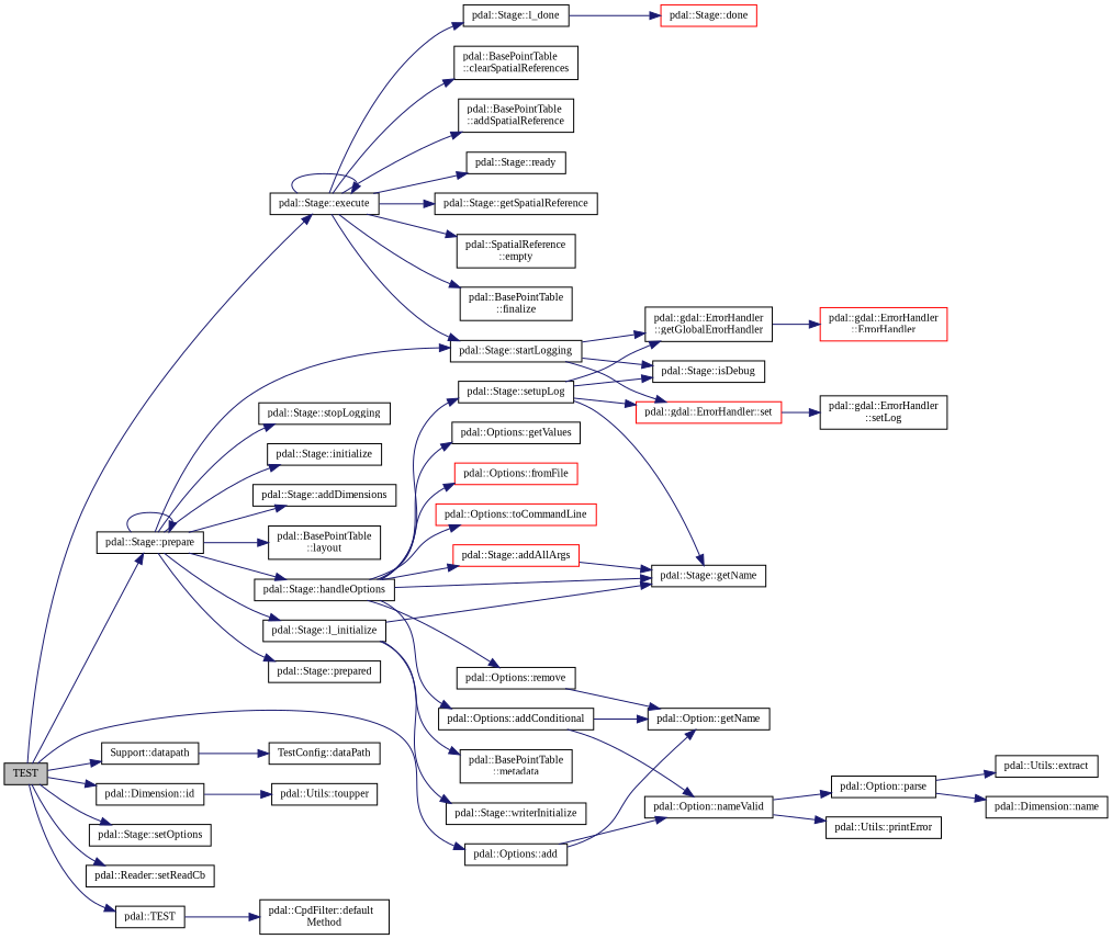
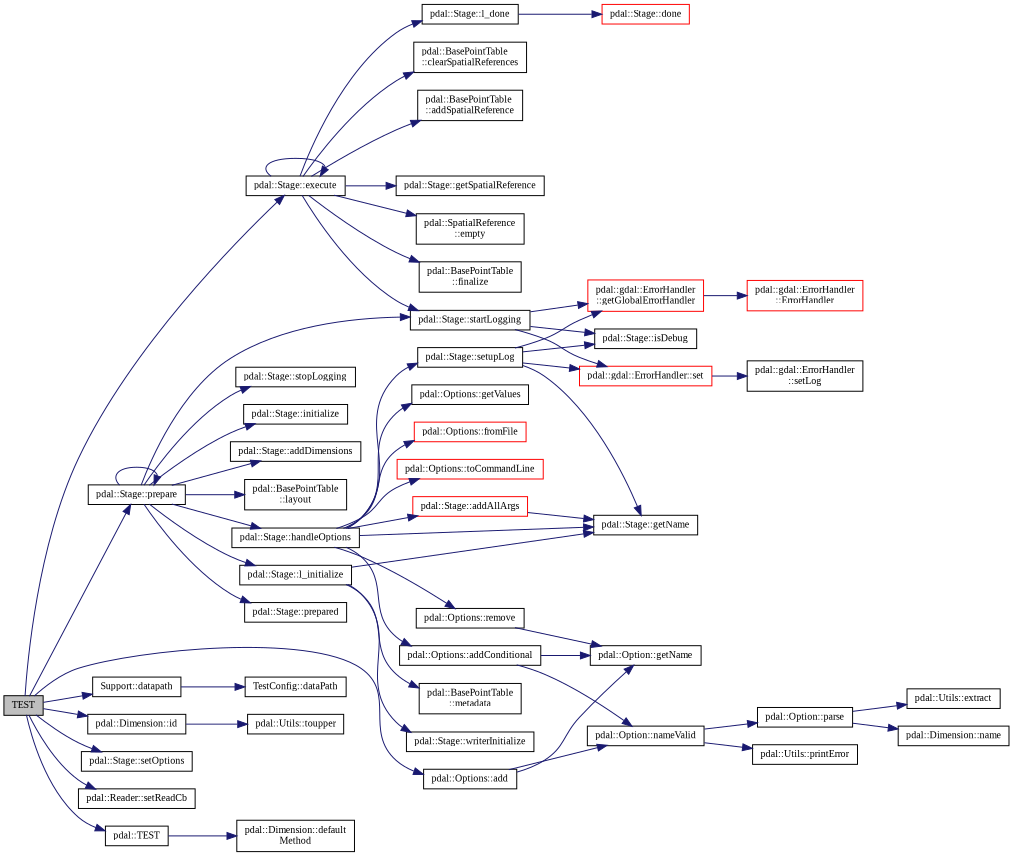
  digraph {
    fontname="Liberation Serif"
    rankdir=LR
    node [color=black fillcolor=white fontname="Liberation Serif" fontsize=10 shape=record style=filled]
    edge [color=midnightblue fontname="Liberation Serif" fontsize=10 labelfontname=Helvetica labelfontsize=10 style=solid]
    n1 [fillcolor=grey75 fontcolor=black height=0.2 label=TEST width=0.4]
    n2 [height=0.2 label="pdal::Options::add" width=0.4]
    n3 [height=0.2 label="Support::datapath" width=0.4]
    n4 [height=0.2 label="pdal::Stage::execute" width=0.4]
    n5 [height=0.2 label="pdal::Dimension::id" width=0.4]
    n6 [height=0.2 label="pdal::Stage::prepare" width=0.4]
    n7 [height=0.2 label="pdal::Stage::setOptions" width=0.4]
    n8 [height=0.2 label="pdal::Reader::setReadCb" width=0.4]
    n9 [height=0.2 label="pdal::TEST" width=0.4]
    n10 [height=0.2 label="pdal::Option::nameValid" width=0.4]
    n11 [height=0.2 label="pdal::Option::getName" width=0.4]
    n12 [height=0.2 label="TestConfig::dataPath" width=0.4]
    n13 [height=0.2 label="pdal::Stage::startLogging" width=0.4]
    n14 [height=0.2 label="pdal::BasePointTable\l::finalize" width=0.4]
    n15 [height=0.2 label="pdal::BasePointTable\l::clearSpatialReferences" width=0.4]
    n16 [height=0.2 label="pdal::BasePointTable\l::addSpatialReference" width=0.4]
-   n17 [height=0.2 label="pdal::Stage::ready" width=0.4]
    n18 [height=0.2 label="pdal::Stage::getSpatialReference" width=0.4]
    n19 [height=0.2 label="pdal::SpatialReference\l::empty" width=0.4]
    n20 [height=0.2 label="pdal::Stage::l_done" width=0.4]
    n21 [height=0.2 label="pdal::Utils::toupper" width=0.4]
    n22 [height=0.2 label="pdal::Stage::stopLogging" width=0.4]
    n23 [height=0.2 label="pdal::Stage::handleOptions" width=0.4]
    n24 [height=0.2 label="pdal::Stage::l_initialize" width=0.4]
    n25 [height=0.2 label="pdal::Stage::initialize" width=0.4]
    n26 [height=0.2 label="pdal::Stage::addDimensions" width=0.4]
    n27 [height=0.2 label="pdal::BasePointTable\l::layout" width=0.4]
    n28 [height=0.2 label="pdal::Stage::prepared" width=0.4]
-   n29 [height=0.2 label="pdal::CpdFilter::default\lMethod" width=0.4]
+   n29 [height=0.2 label="pdal::Dimension::default\lMethod" width=0.4]
    n30 [height=0.2 label="pdal::Option::parse" width=0.4]
    n31 [height=0.2 label="pdal::Utils::printError" width=0.4]
    n32 [height=0.2 label="pdal::Utils::extract" width=0.4]
    n33 [height=0.2 label="pdal::Dimension::name" width=0.4]
-   n34 [height=0.2 label="pdal::gdal::ErrorHandler\l::getGlobalErrorHandler" width=0.4]
+   n34 [color=red height=0.2 label="pdal::gdal::ErrorHandler\l::getGlobalErrorHandler" width=0.4]
    n35 [color=red height=0.2 label="pdal::gdal::ErrorHandler::set" width=0.4]
    n36 [height=0.2 label="pdal::Stage::isDebug" width=0.4]
    n37 [color=red height=0.2 label="pdal::Stage::done" width=0.4]
    n38 [color=red height=0.2 label="pdal::gdal::ErrorHandler\l::ErrorHandler" width=0.4]
    n39 [height=0.2 label="pdal::gdal::ErrorHandler\l::setLog" width=0.4]
    n40 [color=red height=0.2 label="pdal::Stage::addAllArgs" width=0.4]
    n41 [height=0.2 label="pdal::Stage::getName" width=0.4]
    n42 [height=0.2 label="pdal::Options::getValues" width=0.4]
    n43 [height=0.2 label="pdal::Options::addConditional" width=0.4]
    n44 [color=red height=0.2 label="pdal::Options::fromFile" width=0.4]
    n45 [height=0.2 label="pdal::Options::remove" width=0.4]
    n46 [color=red height=0.2 label="pdal::Options::toCommandLine" width=0.4]
    n47 [height=0.2 label="pdal::Stage::setupLog" width=0.4]
    n48 [height=0.2 label="pdal::BasePointTable\l::metadata" width=0.4]
    n49 [height=0.2 label="pdal::Stage::writerInitialize" width=0.4]
    n1 -> n2
    n1 -> n3
    n1 -> n4
    n1 -> n5
    n1 -> n6
    n1 -> n7
    n1 -> n8
    n1 -> n9
    n2 -> n10
    n2 -> n11
    n3 -> n12
    n4 -> n4
    n4 -> n13
    n4 -> n14
    n4 -> n15
    n4 -> n16
-   n4 -> n17
    n4 -> n18
    n4 -> n19
    n4 -> n20
    n5 -> n21
    n6 -> n6
    n6 -> n13
    n6 -> n22
    n6 -> n23
    n6 -> n24
    n6 -> n25
    n6 -> n26
    n6 -> n27
    n6 -> n28
    n9 -> n29
    n10 -> n30
    n10 -> n31
    n13 -> n34
    n13 -> n35
    n13 -> n36
    n20 -> n37
    n23 -> n40
    n23 -> n41
    n23 -> n42
    n23 -> n43
    n23 -> n44
    n23 -> n45
    n23 -> n46
    n23 -> n47
    n24 -> n41
    n24 -> n48
    n24 -> n49
    n30 -> n32
    n30 -> n33
    n34 -> n38
    n35 -> n39
    n40 -> n41
    n43 -> n10
    n43 -> n11
    n45 -> n11
    n47 -> n34
    n47 -> n35
    n47 -> n36
    n47 -> n41
  }
